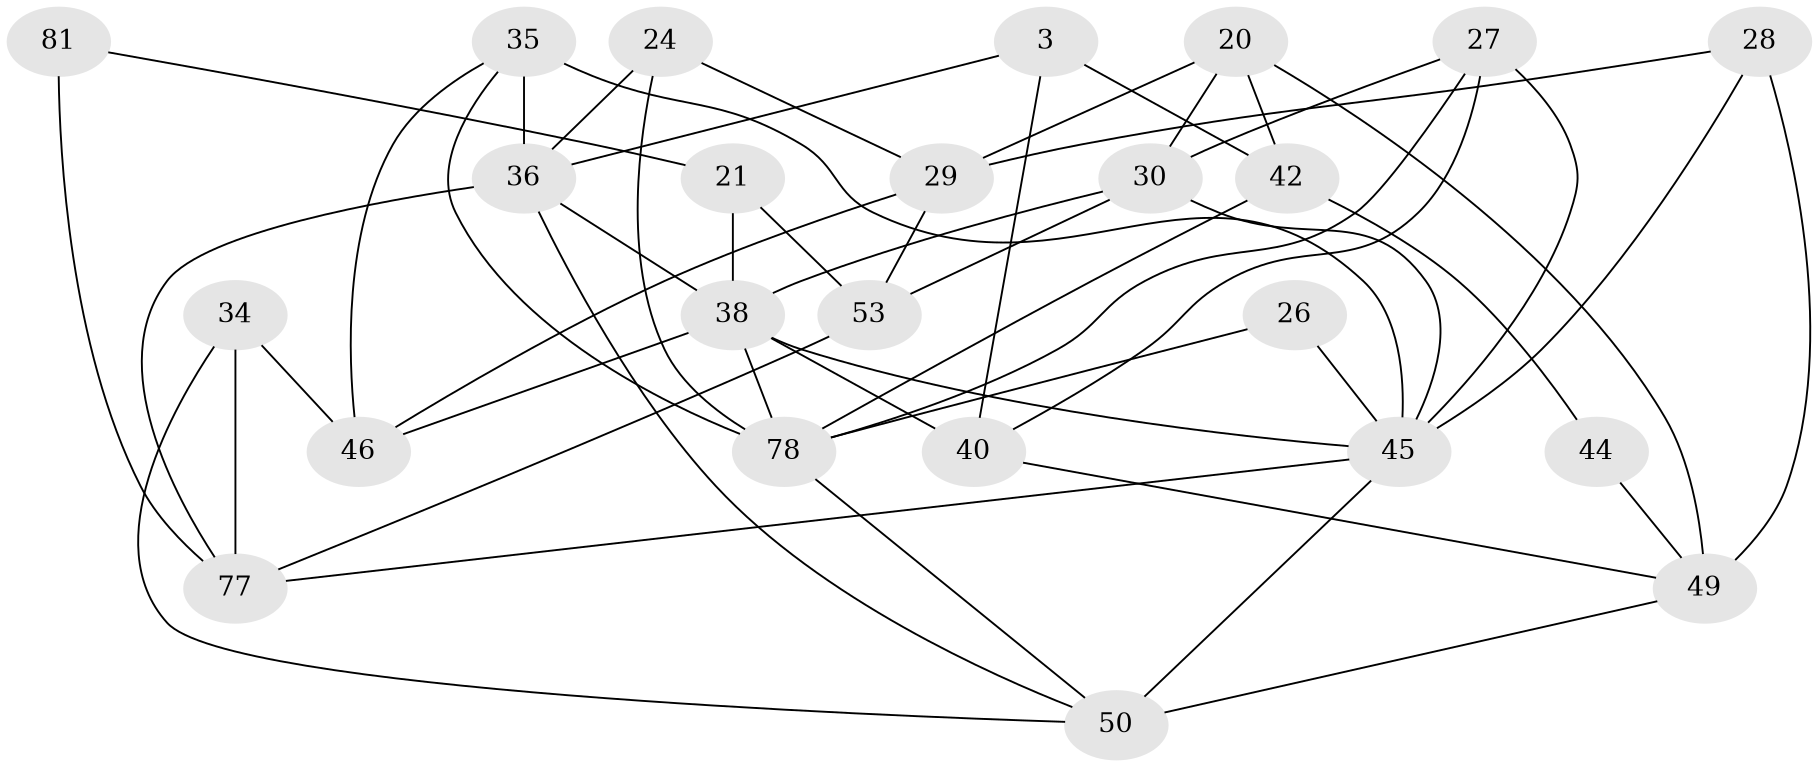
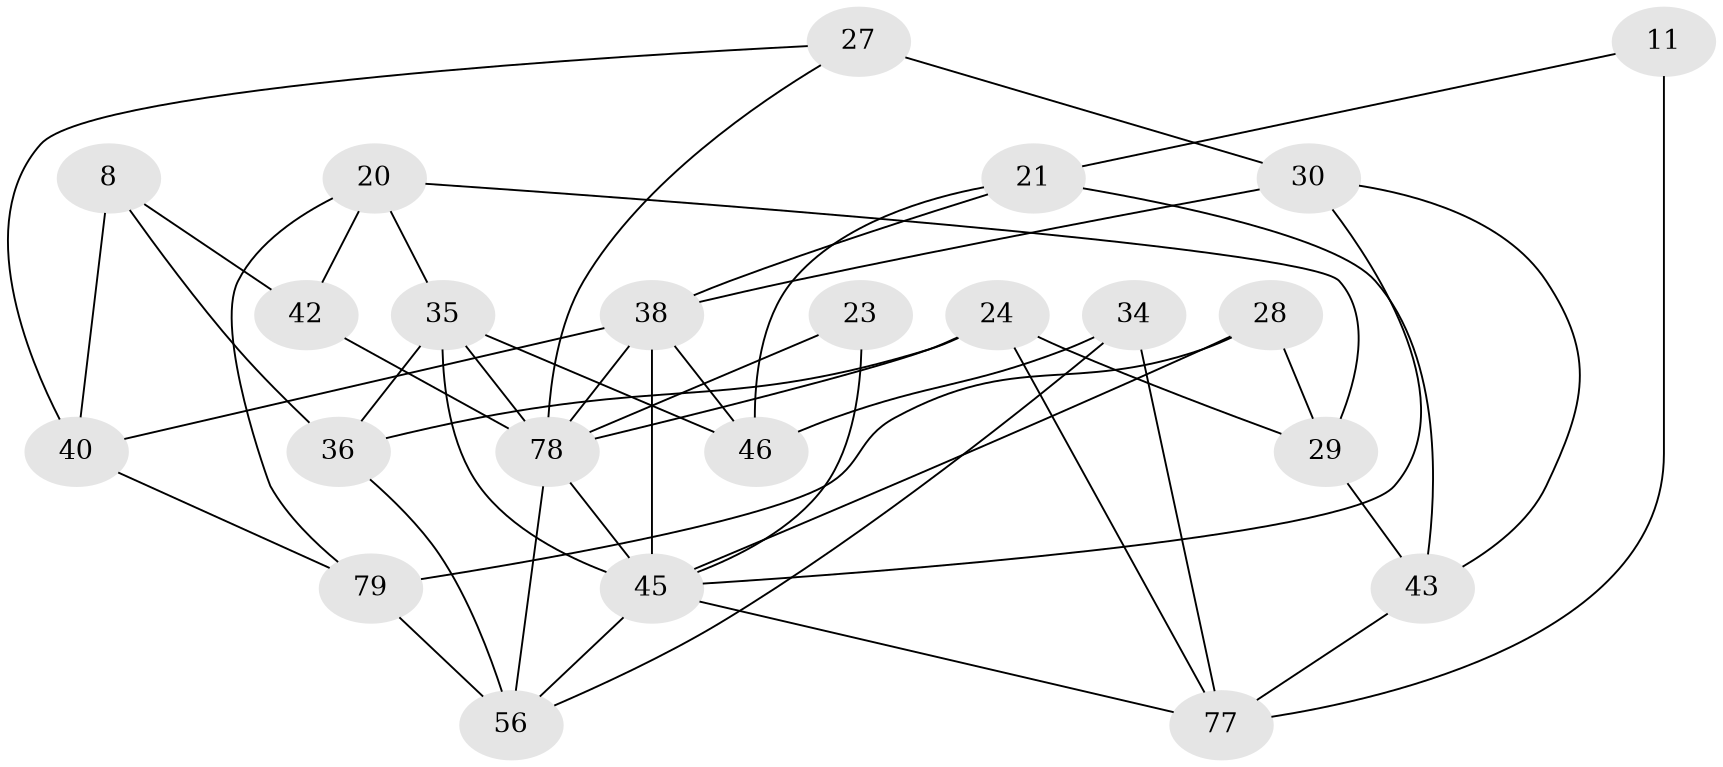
  graph {
    node [color=gray90 style=filled]
    36 [super="+19"]
    38 [super="+18+37"]
-   50 [super="+41"]
-   8 [label=3]
+   50 [super="+41" label=56]
+   8
    40 [super="+3"]
    42
-   49 [super="+22"]
+   49 [super="+22" label=79]
    n8 [label=78 super="+10+39"]
-   44
-   11 [label=81]
+   11
    21
    n12 [label=77 super="+7+31"]
-   43 [label=53]
+   43
    46
    20 [super="+14"]
    29 [super="+25"]
    35 [super="+12+16+26"]
    45 [super="+32"]
-   23 [label=26]
+   23
    24 [super="+1"]
    27 [super="+13"]
    30 [super="+15"]
    28
    34
-   36 -- 38
    36 -- 50
    38 -- 40 [weight=2]
    38 -- n8
    38 -- 46
    38 -- 45
    8 -- 36
    8 -- 40 [weight=2]
    8 -- 42
    40 -- 49
    42 -- n8
-   42 -- 44
    49 -- 50 [weight=2]
    n8 -- 50
-   44 -- 49
    11 -- 21
    11 -- n12 [weight=2]
    21 -- 38
    21 -- 43
-   29 -- 46
+   21 -- 46
    43 -- n12
    20 -- 42
    20 -- 49 [weight=2]
    20 -- 29
-   20 -- 30 [weight=2]
+   20 -- 35 [weight=2]
    29 -- 43
    35 -- 36 [weight=2]
    35 -- n8
    35 -- 46
    35 -- 45 [weight=3]
    45 -- 50
    45 -- n12 [weight=2]
    23 -- n8
    23 -- 45
    24 -- 36
    24 -- n8 [weight=2]
-   36 -- n12
+   24 -- n12
    24 -- 29 [weight=2]
    27 -- 40
    27 -- n8
-   27 -- 45 [weight=2]
+   n8 -- 45 [weight=2]
    27 -- 30 [weight=2]
    30 -- 38
    30 -- 43
    30 -- 45 [weight=2]
    28 -- 49 [weight=2]
    28 -- 29
    28 -- 45
    34 -- 50
    34 -- n12 [weight=2]
    34 -- 46
  }
